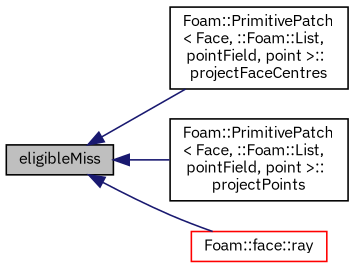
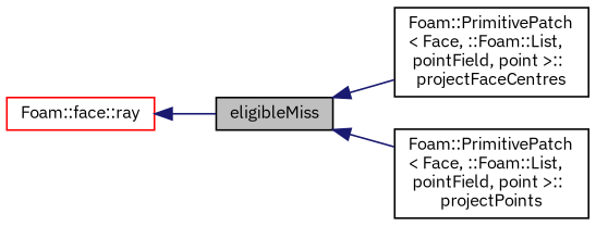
  digraph {
    rankdir=LR
    fontname="IBM Plex Sans"
    node [color=black fontname="IBM Plex Sans" fontsize=10 shape=record]
    edge [color=midnightblue dir=back fontname="IBM Plex Sans" fontsize=10 labelfontname=FreeSans labelfontsize=10 style=solid]
    n1 [fillcolor=grey75 fontcolor=black height=0.2 label=eligibleMiss style=filled width=0.4]
    n2 [height=0.2 label="Foam::PrimitivePatch\l\< Face, ::Foam::List,\l pointField, point \>::\lprojectFaceCentres" width=0.4]
    n3 [height=0.2 label="Foam::PrimitivePatch\l\< Face, ::Foam::List,\l pointField, point \>::\lprojectPoints" width=0.4]
    n4 [color=red height=0.2 label="Foam::face::ray" width=0.4]
    n1 -> n2
    n1 -> n3
-   n1 -> n4
+   n4 -> n1
  }
